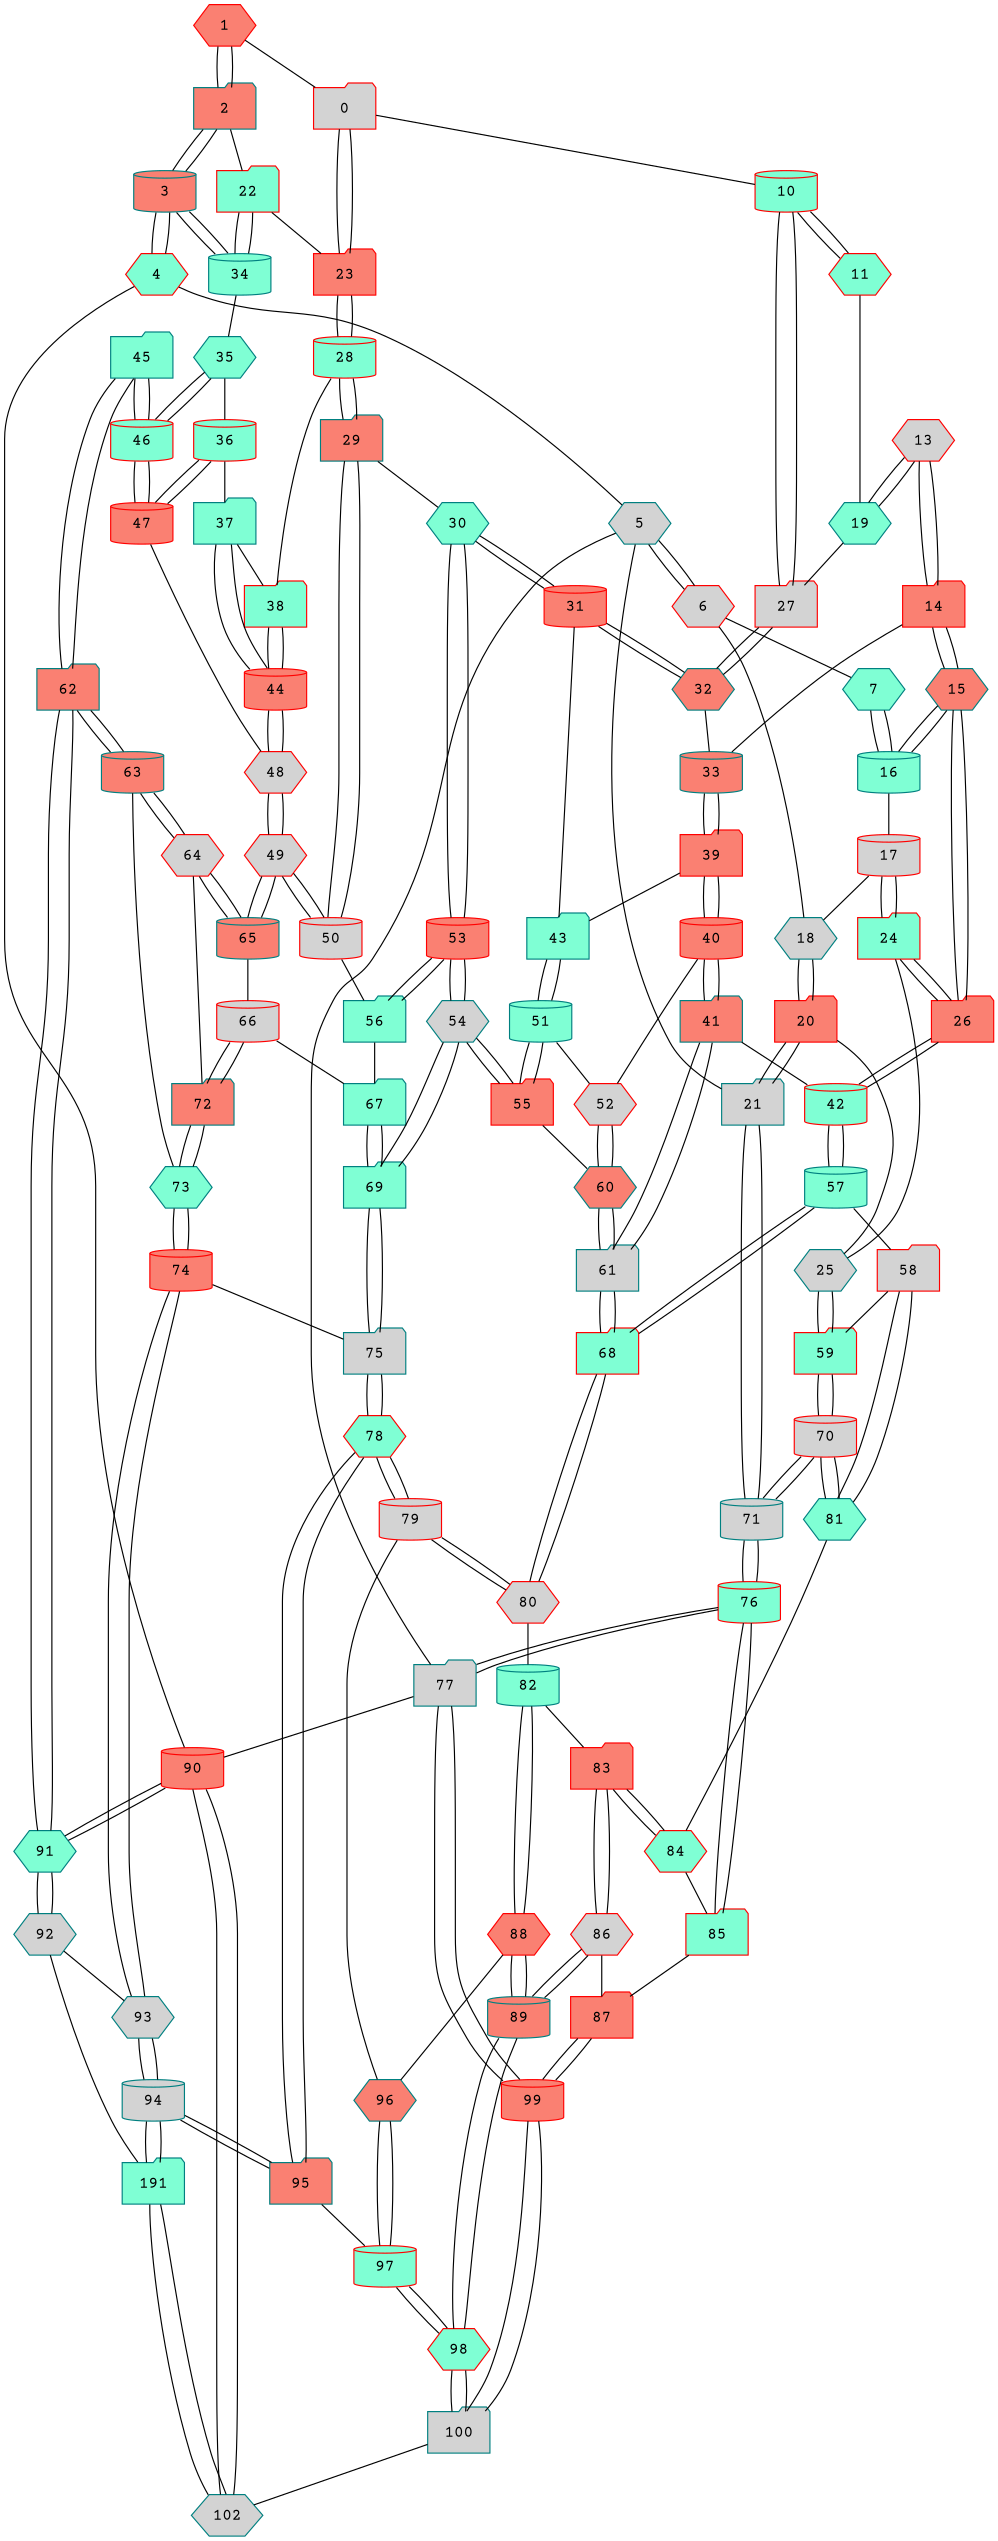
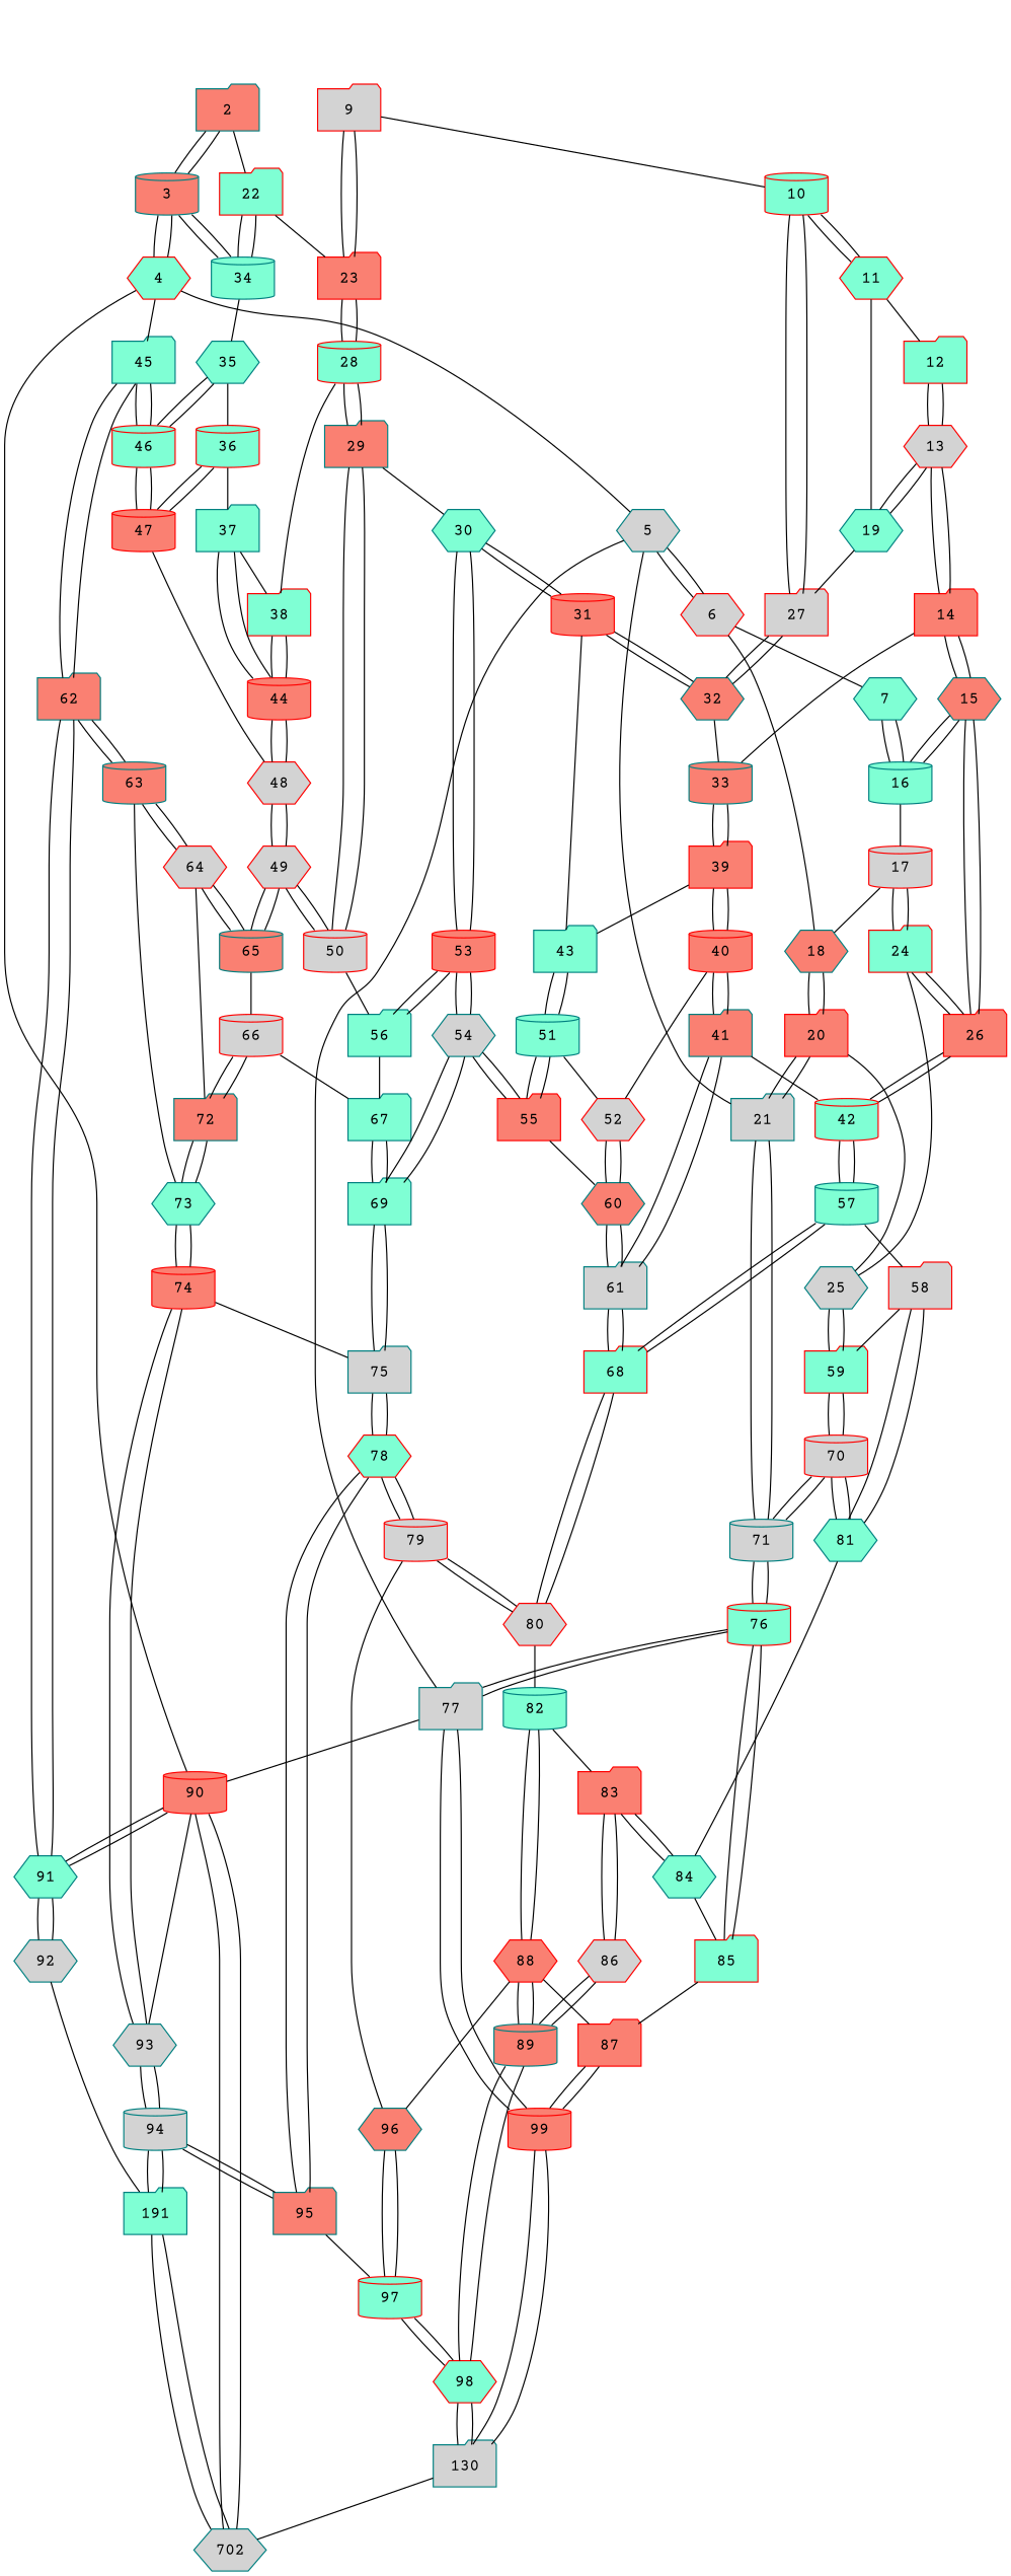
  graph {
    fontname="Courier Prime"
    node [color=red fillcolor=aquamarine fontname="Courier Prime" shape=folder style=filled]
    edge [fontname="Courier Prime"]
-   1 [fillcolor=salmon shape=hexagon]
    2 [color=teal fillcolor=salmon]
-   9 [fillcolor=lightgrey label=0]
+   9 [fillcolor=lightgrey]
    3 [color=teal fillcolor=salmon shape=cylinder]
    22
    10 [shape=cylinder]
    23 [fillcolor=salmon]
    4 [shape=hexagon]
    34 [color=teal shape=cylinder]
    5 [color=teal fillcolor=lightgrey shape=hexagon]
    45 [color=teal]
    90 [fillcolor=salmon shape=cylinder]
    35 [color=teal shape=hexagon]
    6 [fillcolor=lightgrey shape=hexagon]
    21 [color=teal fillcolor=lightgrey]
    77 [color=teal fillcolor=lightgrey]
    46 [shape=cylinder]
    62 [color=teal fillcolor=salmon]
    91 [color=teal shape=hexagon]
-   102 [color=teal fillcolor=lightgrey shape=hexagon]
+   102 [color=teal fillcolor=lightgrey shape=hexagon label=702]
    7 [color=teal shape=hexagon]
-   18 [color=teal fillcolor=lightgrey shape=hexagon]
+   18 [color=teal fillcolor=salmon shape=hexagon]
    71 [color=teal fillcolor=lightgrey shape=cylinder]
    99 [fillcolor=salmon shape=cylinder]
    16 [color=teal shape=cylinder]
    20 [fillcolor=salmon]
    17 [fillcolor=lightgrey shape=cylinder]
    13 [fillcolor=lightgrey shape=hexagon]
+   12
    11 [shape=hexagon]
    27 [fillcolor=lightgrey]
    28 [shape=cylinder]
    19 [color=teal shape=hexagon]
    32 [color=teal fillcolor=salmon shape=hexagon]
    14 [fillcolor=salmon]
    15 [color=teal fillcolor=salmon shape=hexagon]
    33 [color=teal fillcolor=salmon shape=cylinder]
    26 [fillcolor=salmon]
    39 [fillcolor=salmon]
    42 [shape=cylinder]
    24
    25 [color=teal fillcolor=lightgrey shape=hexagon]
    59
    76 [shape=cylinder]
    29 [color=teal fillcolor=salmon]
    38
    70 [fillcolor=lightgrey shape=cylinder]
    57 [color=teal shape=cylinder]
    30 [color=teal shape=hexagon]
    50 [fillcolor=lightgrey shape=cylinder]
    44 [fillcolor=salmon shape=cylinder]
    31 [fillcolor=salmon shape=cylinder]
    53 [fillcolor=salmon shape=cylinder]
    56 [color=teal]
    43 [color=teal]
    54 [color=teal fillcolor=lightgrey shape=hexagon]
    51 [color=teal shape=cylinder]
    40 [fillcolor=salmon shape=cylinder]
    36 [shape=cylinder]
    37 [color=teal]
    47 [fillcolor=salmon shape=cylinder]
    48 [fillcolor=lightgrey shape=hexagon]
    41 [color=teal fillcolor=salmon]
    52 [fillcolor=lightgrey shape=hexagon]
    61 [color=teal fillcolor=lightgrey]
    60 [color=teal fillcolor=salmon shape=hexagon]
    68
    58 [fillcolor=lightgrey]
    55 [fillcolor=salmon]
    49 [fillcolor=lightgrey shape=hexagon]
    63 [color=teal fillcolor=salmon shape=cylinder]
    65 [color=teal fillcolor=salmon shape=cylinder]
    66 [fillcolor=lightgrey shape=cylinder]
    67 [color=teal]
    69 [color=teal]
    75 [color=teal fillcolor=lightgrey]
    81 [color=teal shape=hexagon]
    80 [fillcolor=lightgrey shape=hexagon]
-   84 [shape=hexagon]
+   84 [color=teal shape=hexagon]
    64 [fillcolor=lightgrey shape=hexagon]
    73 [color=teal shape=hexagon]
    92 [color=teal fillcolor=lightgrey shape=hexagon]
    72 [color=teal fillcolor=salmon]
    74 [fillcolor=salmon shape=cylinder]
    82 [color=teal shape=cylinder]
    78 [shape=hexagon]
    85
    93 [color=teal fillcolor=lightgrey shape=hexagon]
    94 [color=teal fillcolor=lightgrey shape=cylinder]
    79 [fillcolor=lightgrey shape=cylinder]
    95 [color=teal fillcolor=salmon]
    87 [fillcolor=salmon]
-   100 [color=teal fillcolor=lightgrey]
+   100 [color=teal fillcolor=lightgrey label=130]
    96 [color=teal fillcolor=salmon shape=hexagon]
    97 [shape=cylinder]
    83 [fillcolor=salmon]
    88 [fillcolor=salmon shape=hexagon]
    86 [fillcolor=lightgrey shape=hexagon]
    89 [color=teal fillcolor=salmon shape=cylinder]
    98 [shape=hexagon]
    n101 [color=teal label=191]
-   1 -- 2
-   1 -- 2
-   1 -- 9
    2 -- 3
    2 -- 3
    2 -- 22
    9 -- 10
    9 -- 23
    9 -- 23
    3 -- 4
    3 -- 4
    3 -- 34
    3 -- 34
    22 -- 23
    22 -- 34
    22 -- 34
    10 -- 11
    10 -- 11
    10 -- 27
    10 -- 27
    23 -- 28
    23 -- 28
    4 -- 5
+   4 -- 45
    4 -- 90
    34 -- 35
    5 -- 6
    5 -- 6
    5 -- 21
    5 -- 77
    45 -- 46
    45 -- 46
    45 -- 62
    45 -- 62
    90 -- 91
    90 -- 91
    90 -- 102
    90 -- 102
    35 -- 46
    35 -- 46
    35 -- 36
    6 -- 7
    6 -- 18
    21 -- 71
    21 -- 71
    77 -- 90
    77 -- 99
    77 -- 99
    46 -- 47
    46 -- 47
    62 -- 91
    62 -- 91
    62 -- 63
    62 -- 63
    91 -- 92
    91 -- 92
    7 -- 16
    7 -- 16
    18 -- 20
    18 -- 20
    71 -- 76
    71 -- 76
    99 -- 100
    99 -- 100
    16 -- 17
    20 -- 21
    20 -- 21
    20 -- 25
    17 -- 18
    17 -- 24
    17 -- 24
    13 -- 19
    13 -- 19
    13 -- 14
    13 -- 14
+   12 -- 13
+   12 -- 13
+   11 -- 12
    11 -- 19
    27 -- 32
    27 -- 32
    28 -- 29
    28 -- 29
    28 -- 38
    19 -- 27
    32 -- 33
    14 -- 15
    14 -- 15
    14 -- 33
    15 -- 16
    15 -- 16
    15 -- 26
    15 -- 26
    33 -- 39
    33 -- 39
    26 -- 42
    26 -- 42
    39 -- 43
    39 -- 40
    39 -- 40
    42 -- 57
    42 -- 57
    24 -- 26
    24 -- 26
    24 -- 25
    25 -- 59
    25 -- 59
    59 -- 70
    59 -- 70
    76 -- 77
    76 -- 77
    76 -- 85
    76 -- 85
    29 -- 30
    29 -- 50
    29 -- 50
    38 -- 44
    38 -- 44
    70 -- 71
    70 -- 71
    70 -- 81
    70 -- 81
    57 -- 68
    57 -- 68
    57 -- 58
    30 -- 31
    30 -- 31
    30 -- 53
    30 -- 53
    50 -- 56
    44 -- 48
    44 -- 48
    31 -- 32
    31 -- 32
    31 -- 43
    53 -- 56
    53 -- 56
    53 -- 54
    53 -- 54
    56 -- 67
    43 -- 51
    43 -- 51
    54 -- 55
    54 -- 55
    54 -- 69
    54 -- 69
    51 -- 52
    51 -- 55
    51 -- 55
    40 -- 41
    40 -- 41
    40 -- 52
    36 -- 37
    36 -- 47
    36 -- 47
    37 -- 38
    37 -- 44
    37 -- 44
    47 -- 48
    48 -- 49
    48 -- 49
    41 -- 42
    41 -- 61
    41 -- 61
    52 -- 60
    52 -- 60
    61 -- 68
    61 -- 68
    60 -- 61
    60 -- 61
    68 -- 80
    68 -- 80
    58 -- 59
    58 -- 81
    58 -- 81
    55 -- 60
    49 -- 50
    49 -- 50
    49 -- 65
    49 -- 65
    63 -- 64
    63 -- 64
    63 -- 73
    65 -- 66
    66 -- 67
    66 -- 72
    66 -- 72
    67 -- 69
    67 -- 69
    69 -- 75
    69 -- 75
    75 -- 78
    75 -- 78
    81 -- 84
    80 -- 82
    84 -- 85
    64 -- 65
    64 -- 65
    64 -- 72
    73 -- 74
    73 -- 74
-   92 -- 93
+   90 -- 93
    92 -- n101
    72 -- 73
    72 -- 73
    74 -- 75
    74 -- 93
    74 -- 93
    82 -- 83
    82 -- 88
    82 -- 88
    78 -- 79
    78 -- 79
    78 -- 95
    78 -- 95
    85 -- 87
    93 -- 94
    93 -- 94
    94 -- 95
    94 -- 95
    94 -- n101
    94 -- n101
    79 -- 80
    79 -- 80
    79 -- 96
    95 -- 97
    87 -- 99
    87 -- 99
    100 -- 102
    96 -- 97
    96 -- 97
    97 -- 98
    97 -- 98
    83 -- 84
    83 -- 84
    83 -- 86
    83 -- 86
    88 -- 96
    88 -- 89
    88 -- 89
-   86 -- 87
+   88 -- 87
    86 -- 89
    86 -- 89
    89 -- 98
    89 -- 98
    98 -- 100
    98 -- 100
    n101 -- 102
    n101 -- 102
  }
